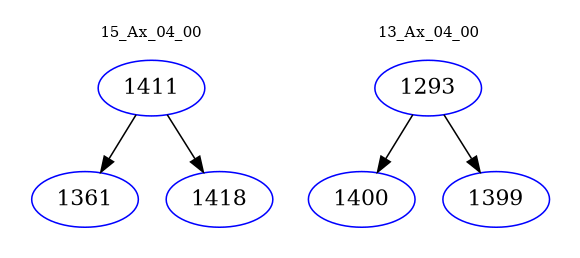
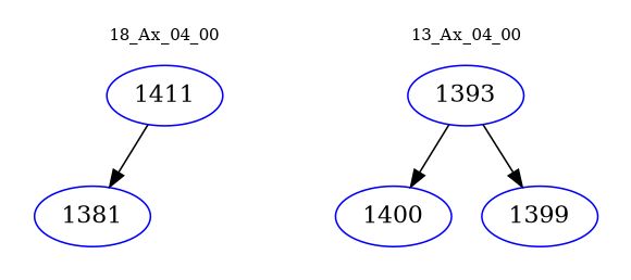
  digraph {
    node [color=blue]
    edge [color=black]
    n1 [label=1411]
-   n2 [label=1361]
-   n3 [label=1418]
-   n4 [label=1293]
+   n2 [label=1381]
+   n4 [label=1393]
    n5 [label=1400]
    n6 [label=1399]
    subgraph cluster_1 {
      color=white
      fontsize=10
-     label="15_Ax_04_00"
+     label="18_Ax_04_00"
      n1
      n2
-     n3
    }
    subgraph cluster_2 {
      color=white
      fontsize=10
      label="13_Ax_04_00"
      n4
      n5
      n6
    }
    n1 -> n2
-   n1 -> n3
    n4 -> n5
    n4 -> n6
  }
